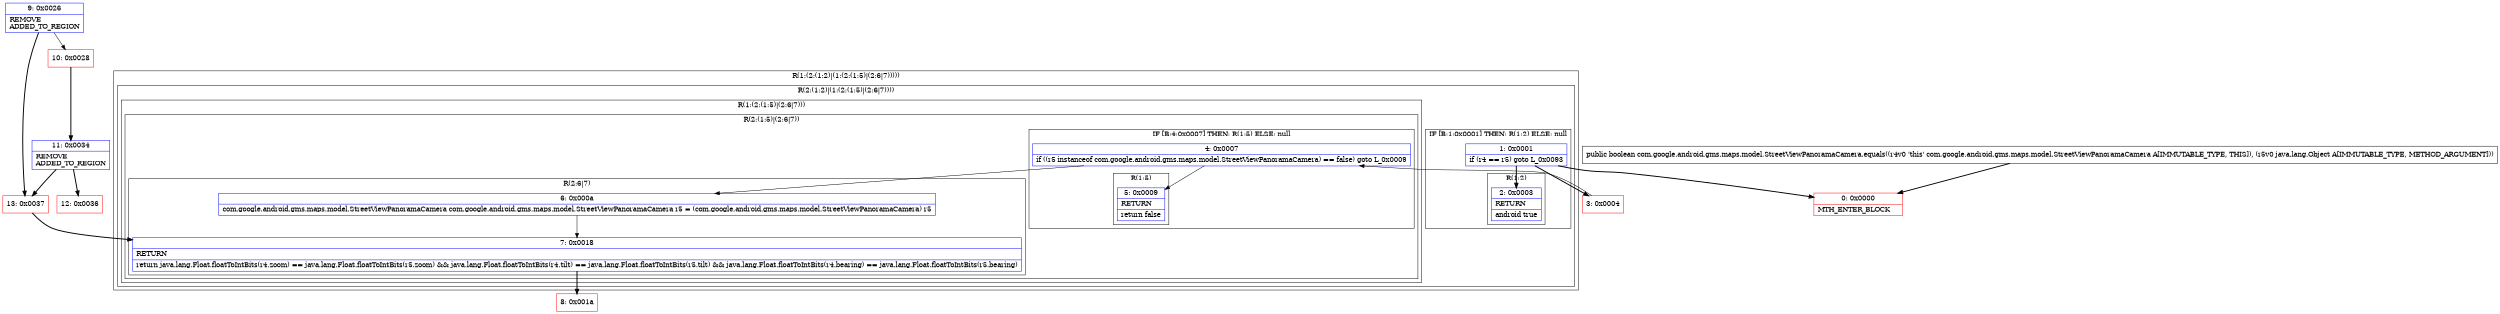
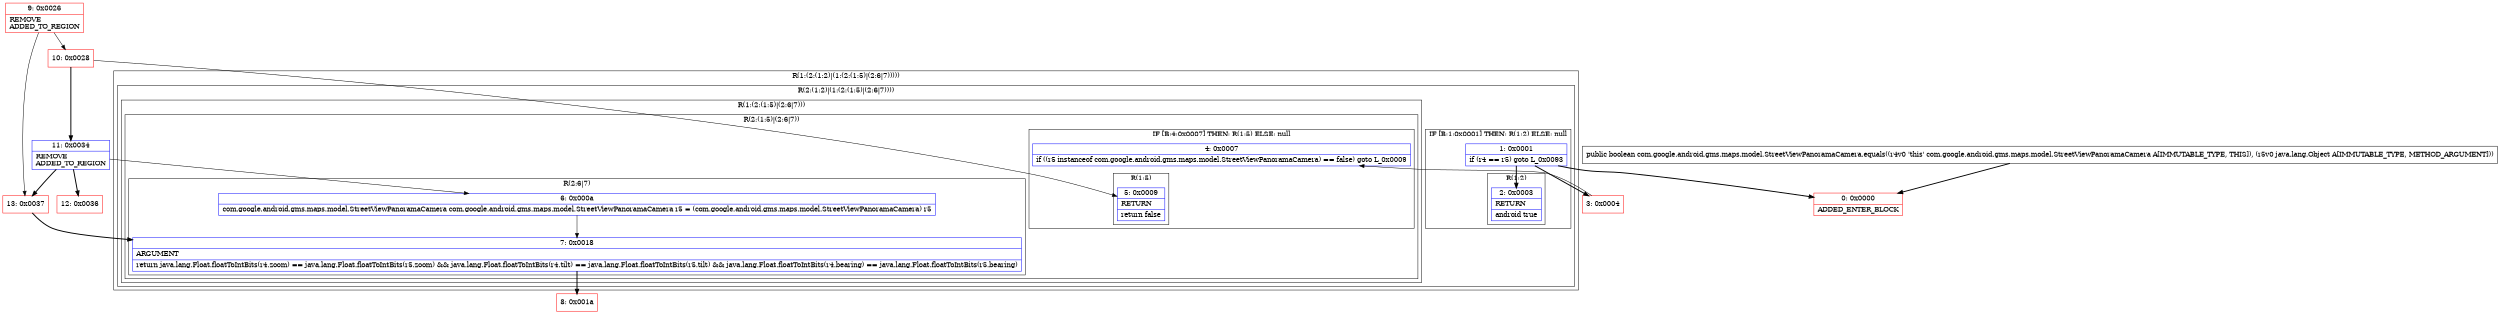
  digraph {
    node [color=blue shape=record]
    edge [style=bold]
    n1 [label="{2\:\ 0x0003|RETURN\l|android true\l}"]
    n2 [label="{1\:\ 0x0001|if (r4 == r5) goto L_0x0093\l}"]
    n3 [label="{5\:\ 0x0009|RETURN\l|return false\l}"]
    n4 [label="{4\:\ 0x0007|if ((r5 instanceof com.google.android.gms.maps.model.StreetViewPanoramaCamera) == false) goto L_0x0009\l}"]
    n5 [label="{6\:\ 0x000a|com.google.android.gms.maps.model.StreetViewPanoramaCamera com.google.android.gms.maps.model.StreetViewPanoramaCamera r5 = (com.google.android.gms.maps.model.StreetViewPanoramaCamera) r5\l}"]
-   n6 [label="{7\:\ 0x0018|RETURN\l|return java.lang.Float.floatToIntBits(r4.zoom) == java.lang.Float.floatToIntBits(r5.zoom) && java.lang.Float.floatToIntBits(r4.tilt) == java.lang.Float.floatToIntBits(r5.tilt) && java.lang.Float.floatToIntBits(r4.bearing) == java.lang.Float.floatToIntBits(r5.bearing)\l}"]
+   n6 [label="{7\:\ 0x0018|ARGUMENT\l|return java.lang.Float.floatToIntBits(r4.zoom) == java.lang.Float.floatToIntBits(r5.zoom) && java.lang.Float.floatToIntBits(r4.tilt) == java.lang.Float.floatToIntBits(r5.tilt) && java.lang.Float.floatToIntBits(r4.bearing) == java.lang.Float.floatToIntBits(r5.bearing)\l}"]
    n7 [color=red label="{3\:\ 0x0004}"]
-   n8 [color=red label="{0\:\ 0x0000|MTH_ENTER_BLOCK\l}"]
+   n8 [color=red label="{0\:\ 0x0000|ADDED_ENTER_BLOCK\l}"]
    n9 [color=red label="{8\:\ 0x001a}"]
    n10 [color=red label="{13\:\ 0x0037}"]
-   n11 [label="{9\:\ 0x0026|REMOVE\lADDED_TO_REGION\l}"]
+   n11 [color=red label="{9\:\ 0x0026|REMOVE\lADDED_TO_REGION\l}"]
    n12 [color=red label="{10\:\ 0x0028}"]
    n13 [label="{11\:\ 0x0034|REMOVE\lADDED_TO_REGION\l}"]
    n14 [color=red label="{12\:\ 0x0036}"]
    n15 [label="{public boolean com.google.android.gms.maps.model.StreetViewPanoramaCamera.equals((r4v0 'this' com.google.android.gms.maps.model.StreetViewPanoramaCamera A[IMMUTABLE_TYPE, THIS]), (r5v0 java.lang.Object A[IMMUTABLE_TYPE, METHOD_ARGUMENT])) }" color=""]
    subgraph cluster_1 {
      label="R(1:(2:(1:2)|(1:(2:(1:5)|(2:6|7)))))"
      subgraph cluster_2 {
        label="R(2:(1:2)|(1:(2:(1:5)|(2:6|7))))"
        subgraph cluster_3 {
          label="IF [B:1:0x0001] THEN: R(1:2) ELSE: null"
          n2
          subgraph cluster_4 {
            label="R(1:2)"
            n1
          }
        }
        subgraph cluster_5 {
          label="R(1:(2:(1:5)|(2:6|7)))"
          subgraph cluster_6 {
            label="R(2:(1:5)|(2:6|7))"
            subgraph cluster_7 {
              label="IF [B:4:0x0007] THEN: R(1:5) ELSE: null"
              n4
              subgraph cluster_8 {
                label="R(1:5)"
                n3
              }
            }
            subgraph cluster_9 {
              label="R(2:6|7)"
              n5
              n6
            }
          }
        }
      }
    }
    n2 -> n1
    n2 -> n7
    n2 -> n8
-   n4 -> n3 [style=solid]
-   n4 -> n5 [style=solid]
+   n12 -> n3 [style=solid]
+   n13 -> n5 [style=solid]
    n5 -> n6 [style=solid]
    n6 -> n9
    n7 -> n4 [style=solid]
    n10 -> n6
-   n11 -> n10
+   n11 -> n10 [style=solid]
    n11 -> n12 [style=solid]
    n12 -> n13
    n13 -> n10
    n13 -> n14
    n15 -> n8
  }
